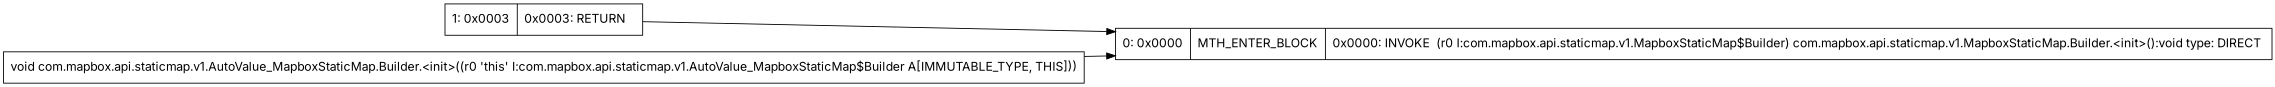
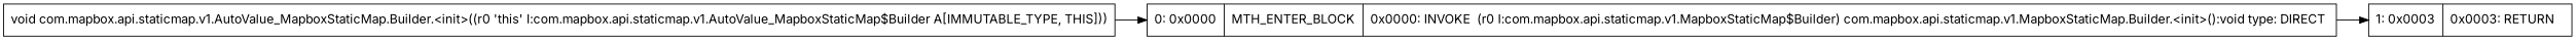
  digraph {
    rankdir=LR
    fontname=Inter
    node [shape=record fontname=Inter]
    edge [fontname=Inter]
    n1 [label="{0\:\ 0x0000|MTH_ENTER_BLOCK\l|0x0000: INVOKE  (r0 I:com.mapbox.api.staticmap.v1.MapboxStaticMap$Builder) com.mapbox.api.staticmap.v1.MapboxStaticMap.Builder.\<init\>():void type: DIRECT \l}"]
    n2 [label="{1\:\ 0x0003|0x0003: RETURN   \l}"]
    n3 [label="{void com.mapbox.api.staticmap.v1.AutoValue_MapboxStaticMap.Builder.\<init\>((r0 'this' I:com.mapbox.api.staticmap.v1.AutoValue_MapboxStaticMap$Builder A[IMMUTABLE_TYPE, THIS])) }"]
-   n2 -> n1
+   n1 -> n2
    n3 -> n1
  }
